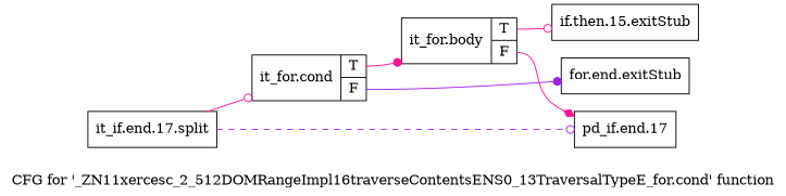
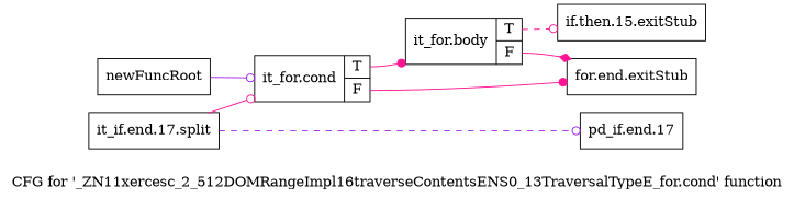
  digraph {
    label="CFG for '_ZN11xercesc_2_512DOMRangeImpl16traverseContentsENS0_13TraversalTypeE_for.cond' function"
    rankdir=LR
    node [shape=record]
    edge [arrowhead=odot color=deeppink style=solid]
+   n1 [label="{newFuncRoot}"]
    n2 [label="{it_for.cond|{<s0>T|<s1>F}}"]
    n3 [label="{for.end.exitStub}"]
    n4 [label="{it_for.body|{<s0>T|<s1>F}}"]
    n5 [label="{if.then.15.exitStub}"]
    n6 [label="{pd_if.end.17}"]
    n7 [label="{it_if.end.17.split}"]
-   n2 -> n3 [arrowhead=dot color=purple tailport=s1]
+   n1 -> n2 [color=purple]
+   n2 -> n3 [arrowhead=dot tailport=s1]
    n2 -> n4 [arrowhead=dot tailport=s0]
-   n4 -> n5 [tailport=s0]
-   n4 -> n6 [arrowhead=diamond tailport=s1]
+   n4 -> n5 [style=dashed tailport=s0]
+   n4 -> n3 [arrowhead=diamond tailport=s1]
    n7 -> n2
    n7 -> n6 [color=purple style=dashed]
  }
